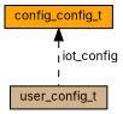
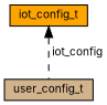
  digraph {
    fontname=Inter
    node [color=black fontname=Inter fontsize=10 shape=record style=filled]
    n1 [fillcolor=tan fontcolor=black height=0.2 label=user_config_t width=0.4]
-   n2 [fillcolor=orange height=0.2 label=config_config_t width=0.4]
+   n2 [fillcolor=orange height=0.2 label=iot_config_t width=0.4]
    n2 -> n1 [color=black dir=back fontname=Inter fontsize=10 label=" iot_config" labelfontname=Helvetica labelfontsize=10 style=dashed]
  }
